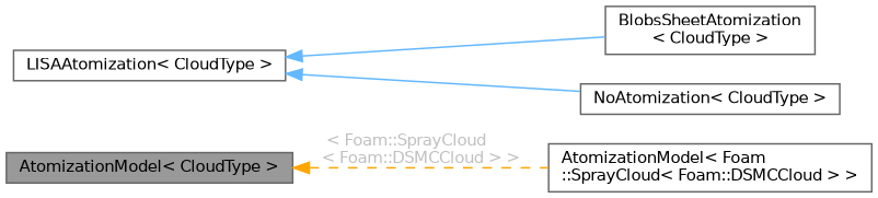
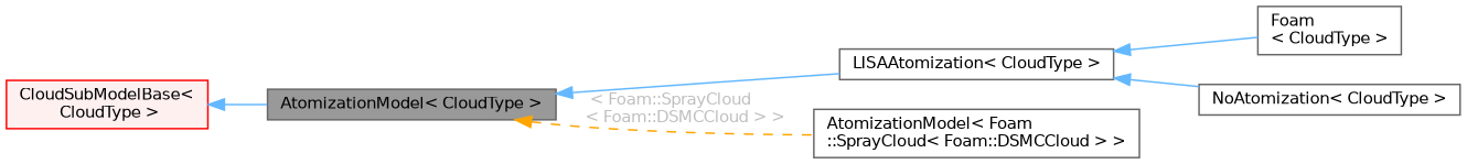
  digraph {
    rankdir=LR
    node [color=gray40 fillcolor=white fontname=Helvetica fontsize=10 shape=box style=filled]
    edge [color=steelblue1 dir=back fontname=Helvetica fontsize=10 labelfontname=Helvetica labelfontsize=10 style=solid]
    n1 [fillcolor=grey60 fontcolor=black height=0.2 label="AtomizationModel\< CloudType \>" width=0.4]
    n2 [height=0.2 label="LISAAtomization\< CloudType \>" width=0.4]
    n3 [height=0.2 label="AtomizationModel\< Foam\l::SprayCloud\< Foam::DSMCCloud \> \>" width=0.4]
-   n4 [height=0.2 label="BlobsSheetAtomization\l\< CloudType \>" width=0.4]
+   n4 [height=0.2 label="Foam\l\< CloudType \>" width=0.4]
    n5 [height=0.2 label="NoAtomization\< CloudType \>" width=0.4]
+   n6 [color=red fillcolor="#FFF0F0" height=0.2 label="CloudSubModelBase\<\l CloudType \>" width=0.4]
+   n1 -> n2
    n1 -> n3 [color=orange fontcolor=grey label=" \< Foam::SprayCloud\l\< Foam::DSMCCloud \> \>" style=dashed]
    n2 -> n4
    n2 -> n5
+   n6 -> n1
  }
